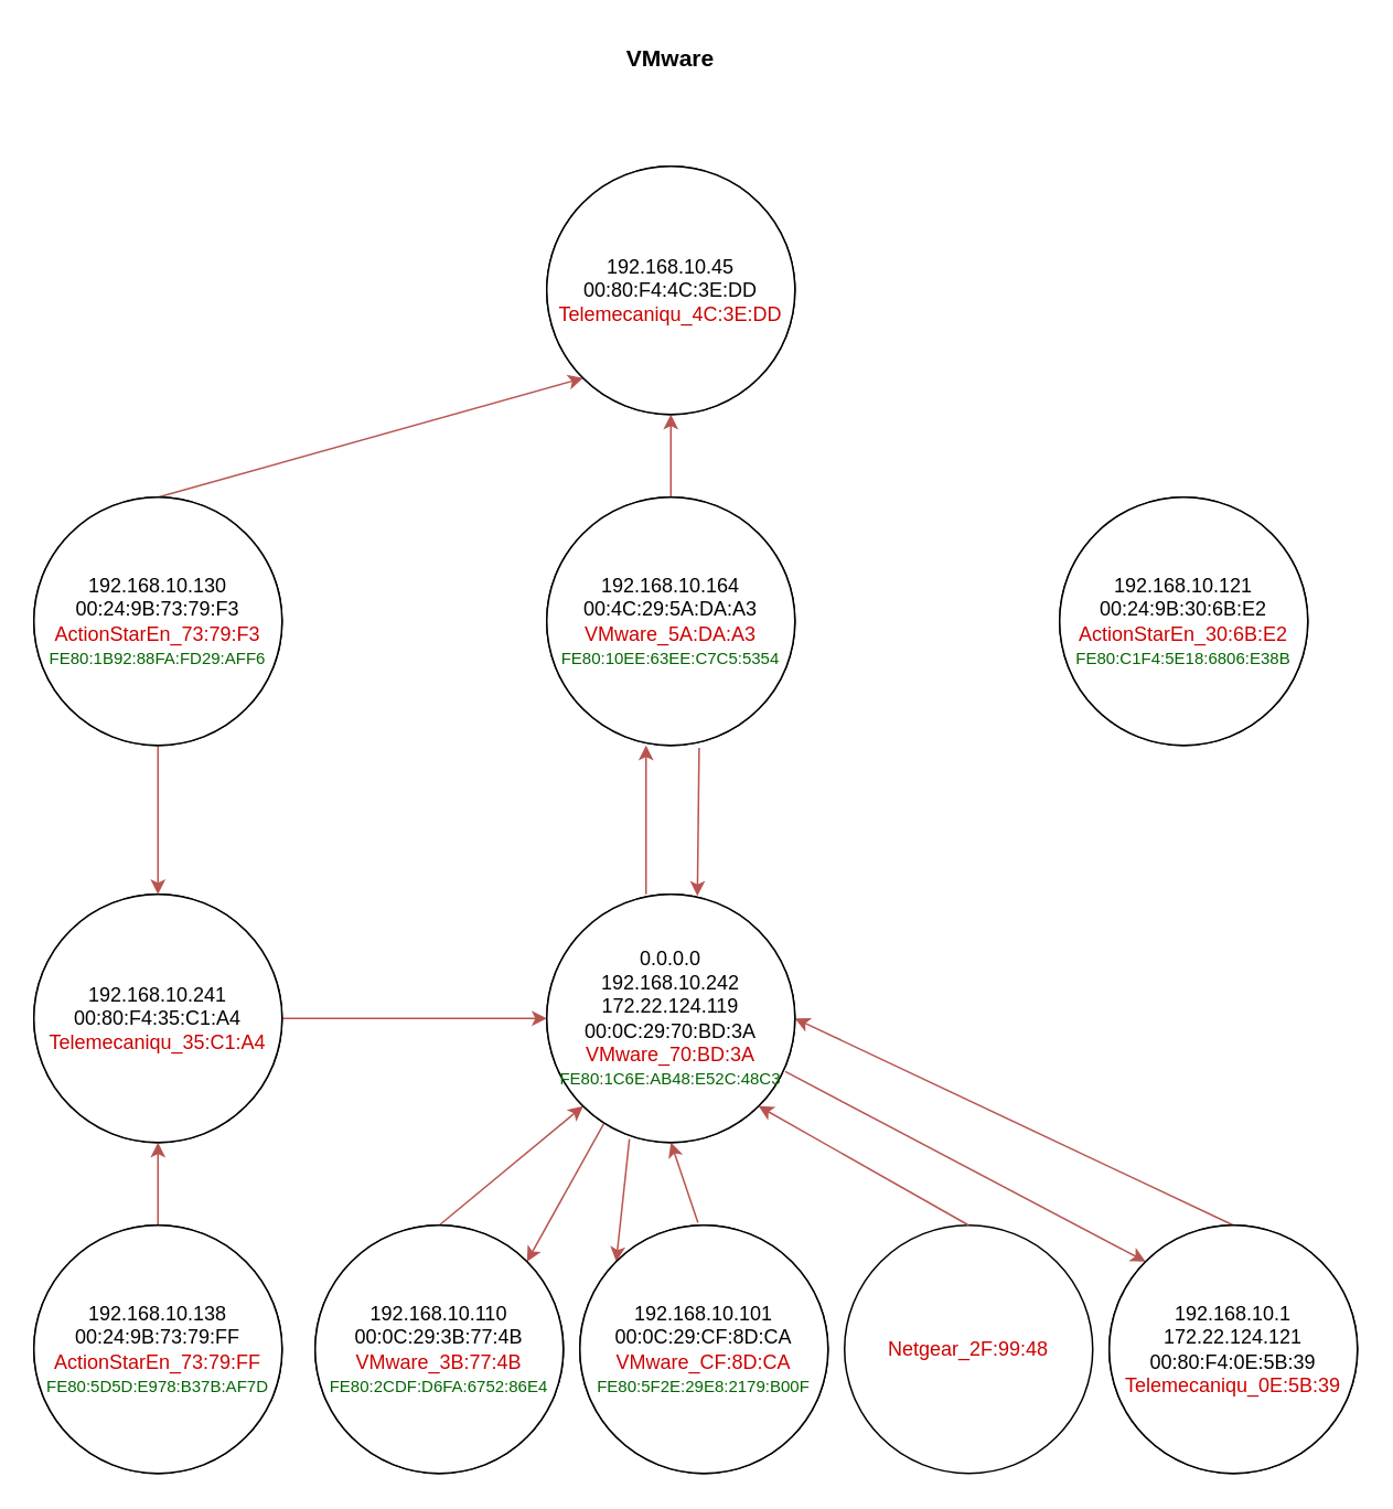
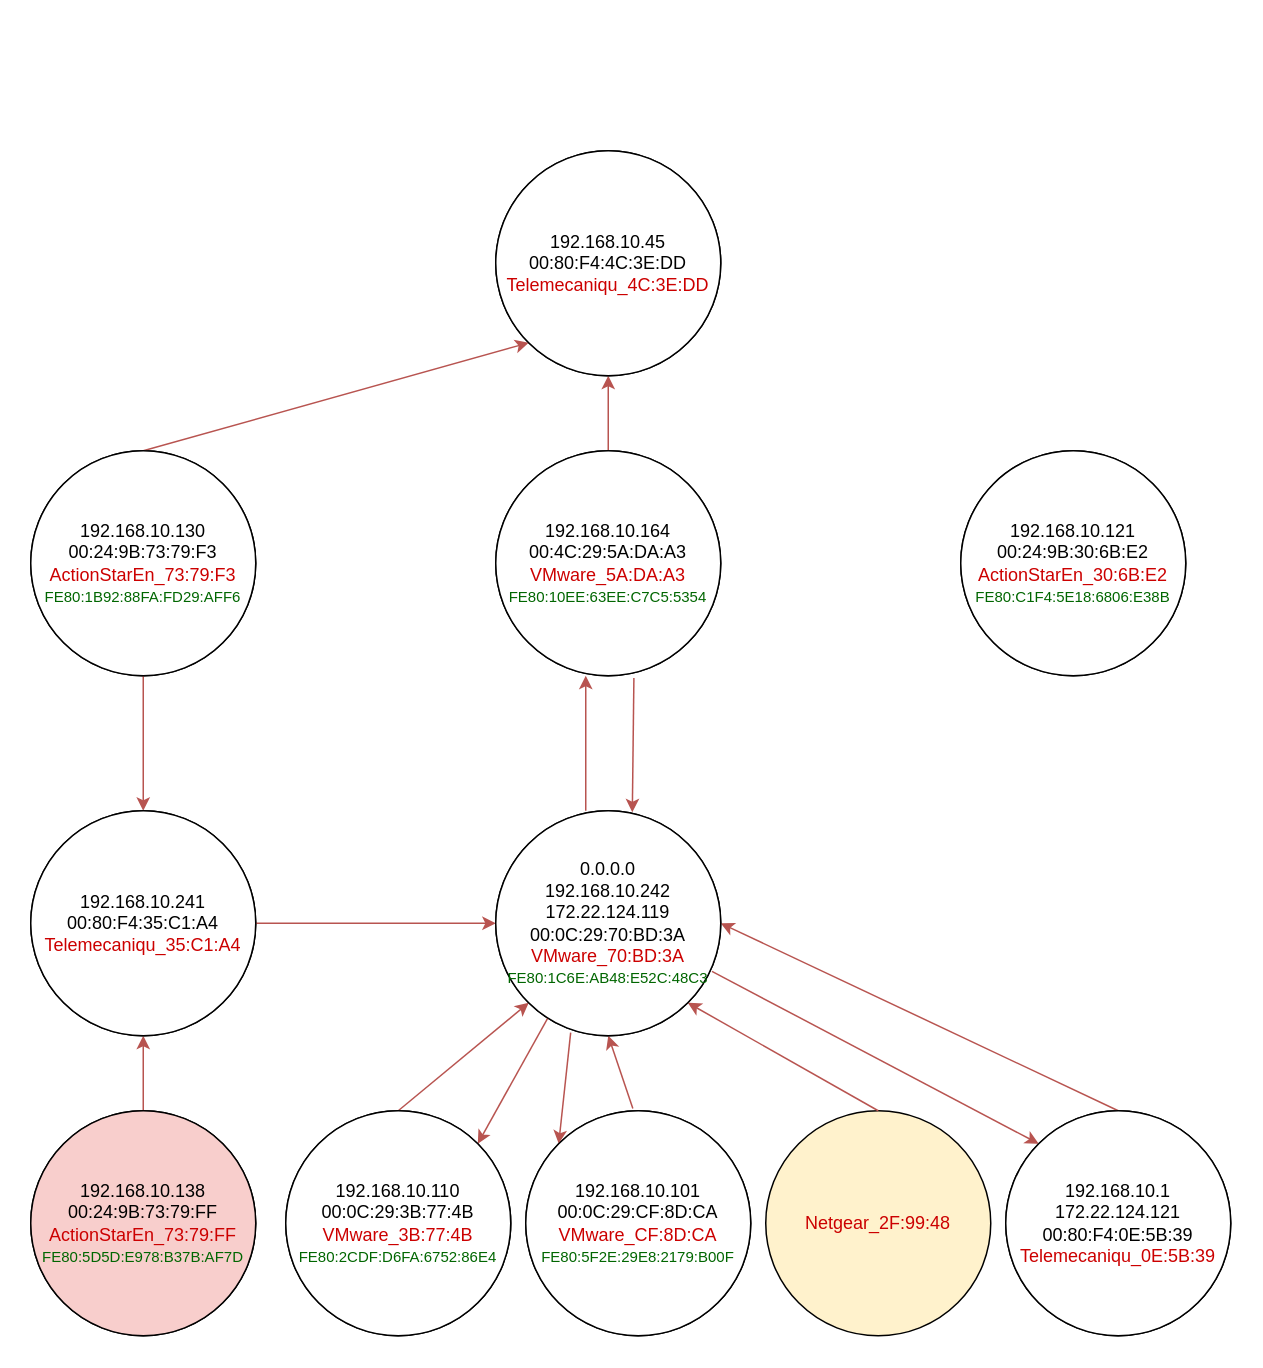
  <mxCell id="0" />
  <mxCell id="1" parent="0" />
  <mxCell id="2" value="192.168.10.45&lt;div&gt;&lt;font color=&quot;#cc0000&quot;&gt;Telemecaniqu_4C:3E:DD&lt;/font&gt;&lt;/div&gt;" style="ellipse;whiteSpace=wrap;html=1;aspect=fixed;" vertex="1" parent="1"><mxGeometry x="330" y="100" width="150" height="150" as="geometry" /></mxCell>
  <mxCell id="3" value="192.168.10.130&lt;div&gt;&lt;font color=&quot;#cc0000&quot;&gt;ActionStarEn_73:79:F3&lt;/font&gt;&lt;/div&gt;" style="ellipse;whiteSpace=wrap;html=1;aspect=fixed;" vertex="1" parent="1"><mxGeometry x="20" y="300" width="150" height="150" as="geometry" /></mxCell>
  <mxCell id="4" style="edgeStyle=orthogonalEdgeStyle;rounded=0;orthogonalLoop=1;jettySize=auto;html=1;entryX=0.5;entryY=1;entryDx=0;entryDy=0;exitX=0.5;exitY=0;exitDx=0;exitDy=0;fillColor=#f8cecc;strokeColor=#b85450;" edge="1" parent="1" source="12" target="2"><mxGeometry relative="1" as="geometry"><mxPoint x="280" y="470" as="targetPoint" /></mxGeometry></mxCell>
  <mxCell id="5" value="192.168.10.242&lt;div&gt;&lt;font color=&quot;#cc0000&quot;&gt;VMware_70:BD:3A&lt;/font&gt;&lt;/div&gt;" style="ellipse;whiteSpace=wrap;html=1;aspect=fixed;" vertex="1" parent="1"><mxGeometry x="330" y="540" width="150" height="150" as="geometry" /></mxCell>
  <mxCell id="6" value="192.168.10.121&lt;div&gt;&lt;font color=&quot;#cc0000&quot;&gt;ActionStarEn_30:6B:E2&lt;/font&gt;&lt;/div&gt;" style="ellipse;whiteSpace=wrap;html=1;aspect=fixed;" vertex="1" parent="1"><mxGeometry x="640" y="300" width="150" height="150" as="geometry" /></mxCell>
  <mxCell id="7" value="172.22.124.121&lt;div&gt;&lt;font color=&quot;#cc0000&quot;&gt;Telemecaniqu_0E:5B:39&lt;/font&gt;&lt;/div&gt;" style="ellipse;whiteSpace=wrap;html=1;aspect=fixed;" vertex="1" parent="1"><mxGeometry x="670" y="740" width="150" height="150" as="geometry" /></mxCell>
  <mxCell id="8" value="192.168.10.101&lt;div&gt;&lt;font color=&quot;#cc0000&quot;&gt;VMware_CF:8D:CA&lt;/font&gt;&lt;/div&gt;" style="ellipse;whiteSpace=wrap;html=1;aspect=fixed;" vertex="1" parent="1"><mxGeometry x="350" y="740" width="150" height="150" as="geometry" /></mxCell>
- <mxCell id="9" value="&lt;div&gt;&lt;font color=&quot;#cc0000&quot;&gt;Netgear_2F:99:48&lt;/font&gt;&lt;/div&gt;" style="ellipse;whiteSpace=wrap;html=1;aspect=fixed;" vertex="1" parent="1"><mxGeometry x="510" y="740" width="150" height="150" as="geometry" /></mxCell>
+ <mxCell id="9" value="&lt;div&gt;&lt;font color=&quot;#cc0000&quot;&gt;Netgear_2F:99:48&lt;/font&gt;&lt;/div&gt;" style="ellipse;whiteSpace=wrap;html=1;aspect=fixed;fillColor=#fff2cc;" vertex="1" parent="1"><mxGeometry x="510" y="740" width="150" height="150" as="geometry" /></mxCell>
  <mxCell id="10" value="192.168.10.110&lt;div&gt;&lt;font color=&quot;#cc0000&quot;&gt;VMware_3B:77:4B&lt;/font&gt;&lt;/div&gt;" style="ellipse;whiteSpace=wrap;html=1;aspect=fixed;" vertex="1" parent="1"><mxGeometry x="190" y="740" width="150" height="150" as="geometry" /></mxCell>
  <mxCell id="11" value="192.168.10.241&lt;div&gt;&lt;font color=&quot;#cc0000&quot;&gt;Telemecaniqu_35:C1:A4&lt;/font&gt;&lt;/div&gt;" style="ellipse;whiteSpace=wrap;html=1;aspect=fixed;" vertex="1" parent="1"><mxGeometry x="20" y="540" width="150" height="150" as="geometry" /></mxCell>
  <mxCell id="12" value="192.168.10.164&lt;div&gt;&lt;font color=&quot;#cc0000&quot;&gt;VMware_5A:DA:A3&lt;/font&gt;&lt;/div&gt;" style="ellipse;whiteSpace=wrap;html=1;aspect=fixed;" vertex="1" parent="1"><mxGeometry x="330" y="300" width="150" height="150" as="geometry" /></mxCell>
  <mxCell id="13" value="192.168.10.138&lt;div&gt;&lt;font color=&quot;#cc0000&quot;&gt;ActionStarEn_73:79:FF&lt;/font&gt;&lt;/div&gt;" style="ellipse;whiteSpace=wrap;html=1;aspect=fixed;" vertex="1" parent="1"><mxGeometry x="20" y="740" width="150" height="150" as="geometry" /></mxCell>
  <mxCell id="14" value="" style="endArrow=classic;html=1;rounded=0;fillColor=#f8cecc;strokeColor=#b85450;entryX=0.5;entryY=1;entryDx=0;entryDy=0;exitX=0.5;exitY=0;exitDx=0;exitDy=0;" edge="1" parent="1"><mxGeometry width="50" height="50" relative="1" as="geometry"><mxPoint x="390" y="540" as="sourcePoint" /><mxPoint x="390" y="450" as="targetPoint" /></mxGeometry></mxCell>
  <mxCell id="15" value="" style="endArrow=classic;html=1;rounded=0;exitX=0.5;exitY=0;exitDx=0;exitDy=0;entryX=0;entryY=1;entryDx=0;entryDy=0;fillColor=#f8cecc;strokeColor=#b85450;" edge="1" parent="1" source="3" target="2"><mxGeometry width="50" height="50" relative="1" as="geometry"><mxPoint x="260" y="320" as="sourcePoint" /><mxPoint x="310" y="270" as="targetPoint" /></mxGeometry></mxCell>
  <mxCell id="16" value="" style="endArrow=classic;html=1;rounded=0;exitX=0.5;exitY=0;exitDx=0;exitDy=0;entryX=1;entryY=0.5;entryDx=0;entryDy=0;fillColor=#f8cecc;strokeColor=#b85450;" edge="1" parent="1" source="7" target="5"><mxGeometry width="50" height="50" relative="1" as="geometry"><mxPoint x="380" y="480" as="sourcePoint" /><mxPoint x="430" y="430" as="targetPoint" /></mxGeometry></mxCell>
  <mxCell id="17" value="" style="endArrow=classic;html=1;rounded=0;exitX=0.5;exitY=0;exitDx=0;exitDy=0;entryX=1;entryY=1;entryDx=0;entryDy=0;fillColor=#f8cecc;strokeColor=#b85450;" edge="1" parent="1" source="9" target="5"><mxGeometry width="50" height="50" relative="1" as="geometry"><mxPoint x="380" y="480" as="sourcePoint" /><mxPoint x="430" y="430" as="targetPoint" /></mxGeometry></mxCell>
  <mxCell id="18" value="" style="endArrow=classic;html=1;rounded=0;exitX=0.5;exitY=0;exitDx=0;exitDy=0;entryX=0;entryY=1;entryDx=0;entryDy=0;fillColor=#f8cecc;strokeColor=#b85450;" edge="1" parent="1" source="10" target="5"><mxGeometry width="50" height="50" relative="1" as="geometry"><mxPoint x="380" y="480" as="sourcePoint" /><mxPoint x="430" y="430" as="targetPoint" /></mxGeometry></mxCell>
  <mxCell id="19" value="" style="endArrow=classic;html=1;rounded=0;fillColor=#f8cecc;strokeColor=#b85450;exitX=0.614;exitY=1.01;exitDx=0;exitDy=0;exitPerimeter=0;entryX=0.607;entryY=0.007;entryDx=0;entryDy=0;entryPerimeter=0;" edge="1" parent="1" source="12" target="5"><mxGeometry width="50" height="50" relative="1" as="geometry"><mxPoint x="424" y="460" as="sourcePoint" /><mxPoint x="420" y="540" as="targetPoint" /></mxGeometry></mxCell>
  <mxCell id="20" value="" style="endArrow=classic;html=1;rounded=0;exitX=1;exitY=0.5;exitDx=0;exitDy=0;entryX=0;entryY=0.5;entryDx=0;entryDy=0;fillColor=#f8cecc;strokeColor=#b85450;" edge="1" parent="1" source="11" target="5"><mxGeometry width="50" height="50" relative="1" as="geometry"><mxPoint x="380" y="480" as="sourcePoint" /><mxPoint x="430" y="430" as="targetPoint" /></mxGeometry></mxCell>
  <mxCell id="21" value="" style="endArrow=classic;html=1;rounded=0;exitX=0.476;exitY=-0.01;exitDx=0;exitDy=0;exitPerimeter=0;entryX=0.5;entryY=1;entryDx=0;entryDy=0;fillColor=#f8cecc;strokeColor=#b85450;" edge="1" parent="1" source="8" target="5"><mxGeometry width="50" height="50" relative="1" as="geometry"><mxPoint x="440" y="660" as="sourcePoint" /><mxPoint x="490" y="610" as="targetPoint" /></mxGeometry></mxCell>
  <mxCell id="22" value="" style="endArrow=classic;html=1;rounded=0;entryX=0;entryY=0;entryDx=0;entryDy=0;exitX=0.961;exitY=0.714;exitDx=0;exitDy=0;exitPerimeter=0;fillColor=#f8cecc;strokeColor=#b85450;" edge="1" parent="1" source="5" target="7"><mxGeometry width="50" height="50" relative="1" as="geometry"><mxPoint x="370" y="670" as="sourcePoint" /><mxPoint x="420" y="620" as="targetPoint" /></mxGeometry></mxCell>
  <mxCell id="23" value="" style="endArrow=classic;html=1;rounded=0;entryX=0;entryY=0;entryDx=0;entryDy=0;exitX=0.333;exitY=0.986;exitDx=0;exitDy=0;exitPerimeter=0;fillColor=#f8cecc;strokeColor=#b85450;" edge="1" parent="1" source="5" target="8"><mxGeometry width="50" height="50" relative="1" as="geometry"><mxPoint x="300" y="780" as="sourcePoint" /><mxPoint x="350" y="730" as="targetPoint" /></mxGeometry></mxCell>
  <mxCell id="24" value="" style="endArrow=classic;html=1;rounded=0;exitX=0.233;exitY=0.918;exitDx=0;exitDy=0;exitPerimeter=0;entryX=1;entryY=0;entryDx=0;entryDy=0;fillColor=#f8cecc;strokeColor=#b85450;" edge="1" parent="1" source="5" target="10"><mxGeometry width="50" height="50" relative="1" as="geometry"><mxPoint x="300" y="780" as="sourcePoint" /><mxPoint x="300" y="980" as="targetPoint" /></mxGeometry></mxCell>
  <mxCell id="25" value="" style="endArrow=classic;html=1;rounded=0;exitX=0.5;exitY=0;exitDx=0;exitDy=0;entryX=0.5;entryY=1;entryDx=0;entryDy=0;fillColor=#f8cecc;strokeColor=#b85450;" edge="1" parent="1" source="13" target="11"><mxGeometry width="50" height="50" relative="1" as="geometry"><mxPoint x="260" y="780" as="sourcePoint" /><mxPoint x="310" y="730" as="targetPoint" /></mxGeometry></mxCell>
  <mxCell id="26" value="" style="endArrow=classic;html=1;rounded=0;exitX=0.5;exitY=1;exitDx=0;exitDy=0;fillColor=#f8cecc;strokeColor=#b85450;" edge="1" parent="1" source="3" target="11"><mxGeometry width="50" height="50" relative="1" as="geometry"><mxPoint x="260" y="780" as="sourcePoint" /><mxPoint x="310" y="730" as="targetPoint" /></mxGeometry></mxCell>
- <mxCell id="27" value="&lt;b&gt;&lt;font style=&quot;font-size: 14px;&quot;&gt;VMware&lt;/font&gt;&lt;/b&gt;" style="text;html=1;align=center;verticalAlign=middle;whiteSpace=wrap;rounded=0;" vertex="1" parent="1"><mxGeometry x="375" y="20" width="60" height="30" as="geometry" /></mxCell>
  <mxCell id="28" value="192.168.10.45&lt;div&gt;00:80:F4:4C:3E:DD&lt;br&gt;&lt;div&gt;&lt;font color=&quot;#cc0000&quot;&gt;Telemecaniqu_4C:3E:DD&lt;/font&gt;&lt;/div&gt;&lt;/div&gt;" style="ellipse;whiteSpace=wrap;html=1;aspect=fixed;" vertex="1" parent="1"><mxGeometry x="330" y="100" width="150" height="150" as="geometry" /></mxCell>
  <mxCell id="29" value="192.168.10.130&lt;div&gt;00:24:9B:73:79:F3&lt;br&gt;&lt;div&gt;&lt;font color=&quot;#cc0000&quot;&gt;ActionStarEn_73:79:F3&lt;/font&gt;&lt;/div&gt;&lt;/div&gt;&lt;div&gt;&lt;span style=&quot;color: rgb(0, 102, 0); font-size: 10px;&quot;&gt;FE80:1B92:88FA:FD29:AFF6&lt;/span&gt;&lt;font color=&quot;#cc0000&quot;&gt;&lt;br&gt;&lt;/font&gt;&lt;/div&gt;" style="ellipse;whiteSpace=wrap;html=1;aspect=fixed;" vertex="1" parent="1"><mxGeometry x="20" y="300" width="150" height="150" as="geometry" /></mxCell>
  <mxCell id="30" value="192.168.10.164&lt;div&gt;00:4C:29:5A:DA:A3&lt;br&gt;&lt;div&gt;&lt;font color=&quot;#cc0000&quot;&gt;VMware_5A:DA:A3&lt;/font&gt;&lt;/div&gt;&lt;div&gt;&lt;font color=&quot;#006600&quot; style=&quot;font-size: 10px;&quot;&gt;FE80:10EE:63EE:C7C5:5354&lt;/font&gt;&lt;/div&gt;&lt;/div&gt;" style="ellipse;whiteSpace=wrap;html=1;aspect=fixed;" vertex="1" parent="1"><mxGeometry x="330" y="300" width="150" height="150" as="geometry" /></mxCell>
  <mxCell id="31" value="192.168.10.121&lt;div&gt;00:24:9B:30:6B:E2&lt;br&gt;&lt;div&gt;&lt;font color=&quot;#cc0000&quot;&gt;ActionStarEn_30:6B:E2&lt;/font&gt;&lt;/div&gt;&lt;div&gt;&lt;span style=&quot;color: rgb(0, 102, 0); font-size: 10px;&quot;&gt;FE80:C1F4:5E18:6806:E38B&lt;/span&gt;&lt;font color=&quot;#cc0000&quot;&gt;&lt;br&gt;&lt;/font&gt;&lt;/div&gt;&lt;/div&gt;" style="ellipse;whiteSpace=wrap;html=1;aspect=fixed;" vertex="1" parent="1"><mxGeometry x="640" y="300" width="150" height="150" as="geometry" /></mxCell>
  <mxCell id="32" value="&lt;div&gt;0.0.0.0&lt;/div&gt;192.168.10.242&lt;div&gt;172.22.124.119&lt;/div&gt;&lt;div&gt;00:0C:29:70:BD:3A&lt;br&gt;&lt;div&gt;&lt;font color=&quot;#cc0000&quot;&gt;VMware_70:BD:3A&lt;/font&gt;&lt;/div&gt;&lt;div&gt;&lt;span style=&quot;color: rgb(0, 102, 0); font-size: 10px;&quot;&gt;FE80:1C6E:AB48:E52C:48C3&lt;/span&gt;&lt;font color=&quot;#cc0000&quot;&gt;&lt;br&gt;&lt;/font&gt;&lt;/div&gt;&lt;/div&gt;" style="ellipse;whiteSpace=wrap;html=1;aspect=fixed;" vertex="1" parent="1"><mxGeometry x="330" y="540" width="150" height="150" as="geometry" /></mxCell>
  <mxCell id="33" value="192.168.10.241&lt;div&gt;00:80:F4:35:C1:A4&lt;br&gt;&lt;div&gt;&lt;font color=&quot;#cc0000&quot;&gt;Telemecaniqu_35:C1:A4&lt;/font&gt;&lt;/div&gt;&lt;/div&gt;" style="ellipse;whiteSpace=wrap;html=1;aspect=fixed;" vertex="1" parent="1"><mxGeometry x="20" y="540" width="150" height="150" as="geometry" /></mxCell>
  <mxCell id="34" value="192.168.10.110&lt;div&gt;00:0C:29:3B:77:4B&lt;br&gt;&lt;div&gt;&lt;font color=&quot;#cc0000&quot;&gt;VMware_3B:77:4B&lt;/font&gt;&lt;/div&gt;&lt;div&gt;&lt;span style=&quot;color: rgb(0, 102, 0); font-size: 10px;&quot;&gt;FE80:2CDF:D6FA:6752:86E4&lt;/span&gt;&lt;font color=&quot;#cc0000&quot;&gt;&lt;br&gt;&lt;/font&gt;&lt;/div&gt;&lt;/div&gt;" style="ellipse;whiteSpace=wrap;html=1;aspect=fixed;" vertex="1" parent="1"><mxGeometry x="190" y="740" width="150" height="150" as="geometry" /></mxCell>
  <mxCell id="35" value="192.168.10.101&lt;div&gt;00:0C:29:CF:8D:CA&lt;br&gt;&lt;div&gt;&lt;font color=&quot;#cc0000&quot;&gt;VMware_CF:8D:CA&lt;/font&gt;&lt;/div&gt;&lt;/div&gt;&lt;div&gt;&lt;span style=&quot;color: rgb(0, 102, 0); font-size: 10px;&quot;&gt;FE80:5F2E:29E8:2179:B00F&lt;/span&gt;&lt;font color=&quot;#cc0000&quot;&gt;&lt;br&gt;&lt;/font&gt;&lt;/div&gt;" style="ellipse;whiteSpace=wrap;html=1;aspect=fixed;" vertex="1" parent="1"><mxGeometry x="350" y="740" width="150" height="150" as="geometry" /></mxCell>
- <mxCell id="36" value="192.168.10.138&lt;div&gt;00:24:9B:73:79:FF&lt;br&gt;&lt;div&gt;&lt;font color=&quot;#cc0000&quot;&gt;ActionStarEn_73:79:FF&lt;/font&gt;&lt;/div&gt;&lt;/div&gt;&lt;div&gt;&lt;span style=&quot;color: rgb(0, 102, 0); font-size: 10px;&quot;&gt;FE80:5D5D:E978:B37B:AF7D&lt;/span&gt;&lt;font color=&quot;#cc0000&quot;&gt;&lt;br&gt;&lt;/font&gt;&lt;/div&gt;" style="ellipse;whiteSpace=wrap;html=1;aspect=fixed;" vertex="1" parent="1"><mxGeometry x="20" y="740" width="150" height="150" as="geometry" /></mxCell>
+ <mxCell id="36" value="192.168.10.138&lt;div&gt;00:24:9B:73:79:FF&lt;br&gt;&lt;div&gt;&lt;font color=&quot;#cc0000&quot;&gt;ActionStarEn_73:79:FF&lt;/font&gt;&lt;/div&gt;&lt;/div&gt;&lt;div&gt;&lt;span style=&quot;color: rgb(0, 102, 0); font-size: 10px;&quot;&gt;FE80:5D5D:E978:B37B:AF7D&lt;/span&gt;&lt;font color=&quot;#cc0000&quot;&gt;&lt;br&gt;&lt;/font&gt;&lt;/div&gt;" style="ellipse;whiteSpace=wrap;html=1;aspect=fixed;fillColor=#f8cecc;" vertex="1" parent="1"><mxGeometry x="20" y="740" width="150" height="150" as="geometry" /></mxCell>
  <mxCell id="37" value="&lt;div&gt;192.168.10.1&lt;br&gt;&lt;/div&gt;&lt;div&gt;&lt;span style=&quot;background-color: initial;&quot;&gt;172.22.124.121&lt;/span&gt;&lt;br&gt;&lt;/div&gt;&lt;div&gt;00:80:F4:0E:5B:39&lt;br&gt;&lt;div&gt;&lt;font color=&quot;#cc0000&quot;&gt;Telemecaniqu_0E:5B:39&lt;/font&gt;&lt;/div&gt;&lt;/div&gt;" style="ellipse;whiteSpace=wrap;html=1;aspect=fixed;" vertex="1" parent="1"><mxGeometry x="670" y="740" width="150" height="150" as="geometry" /></mxCell>
